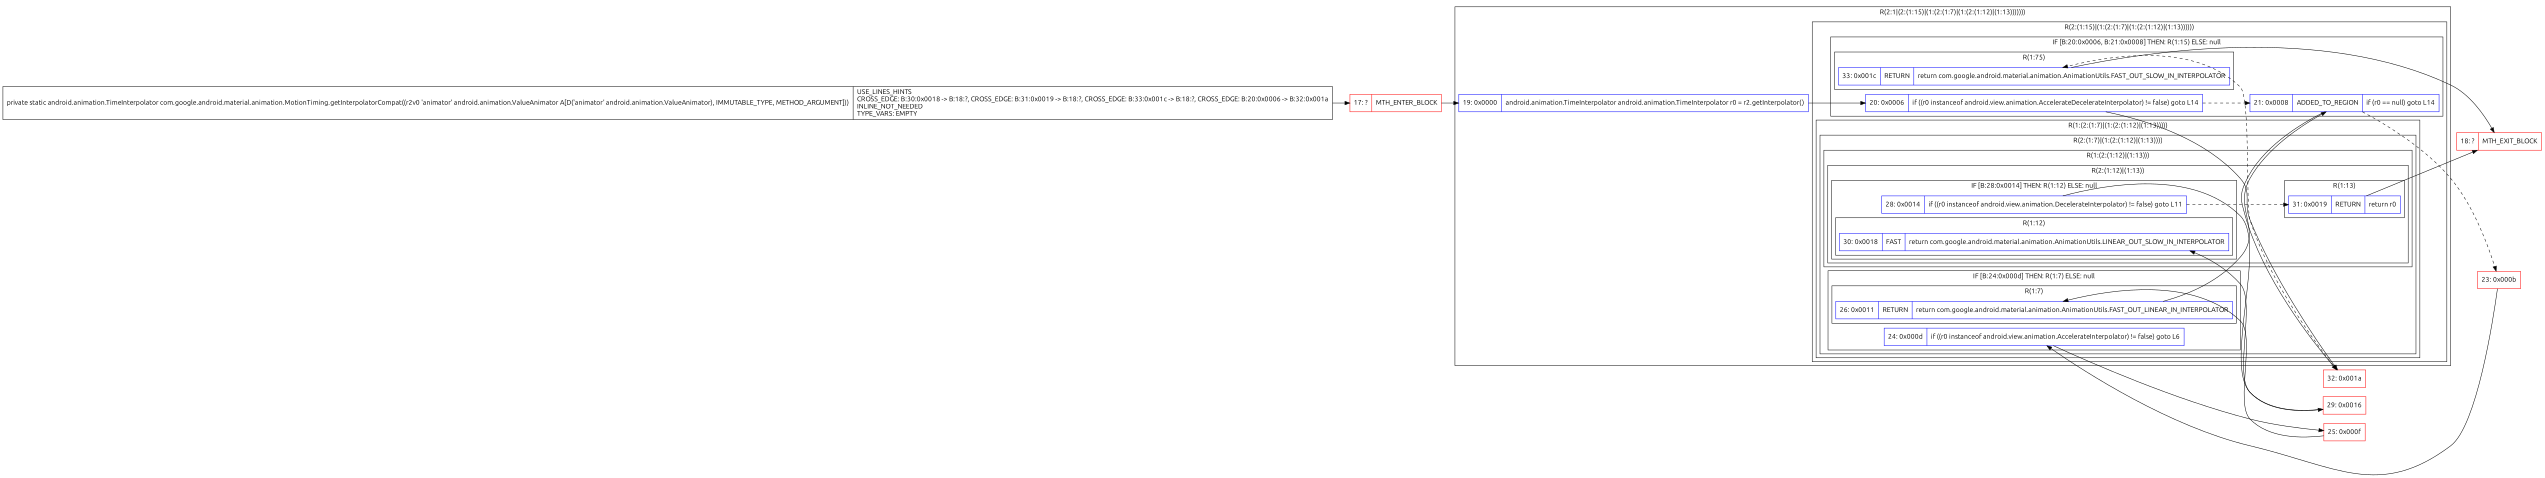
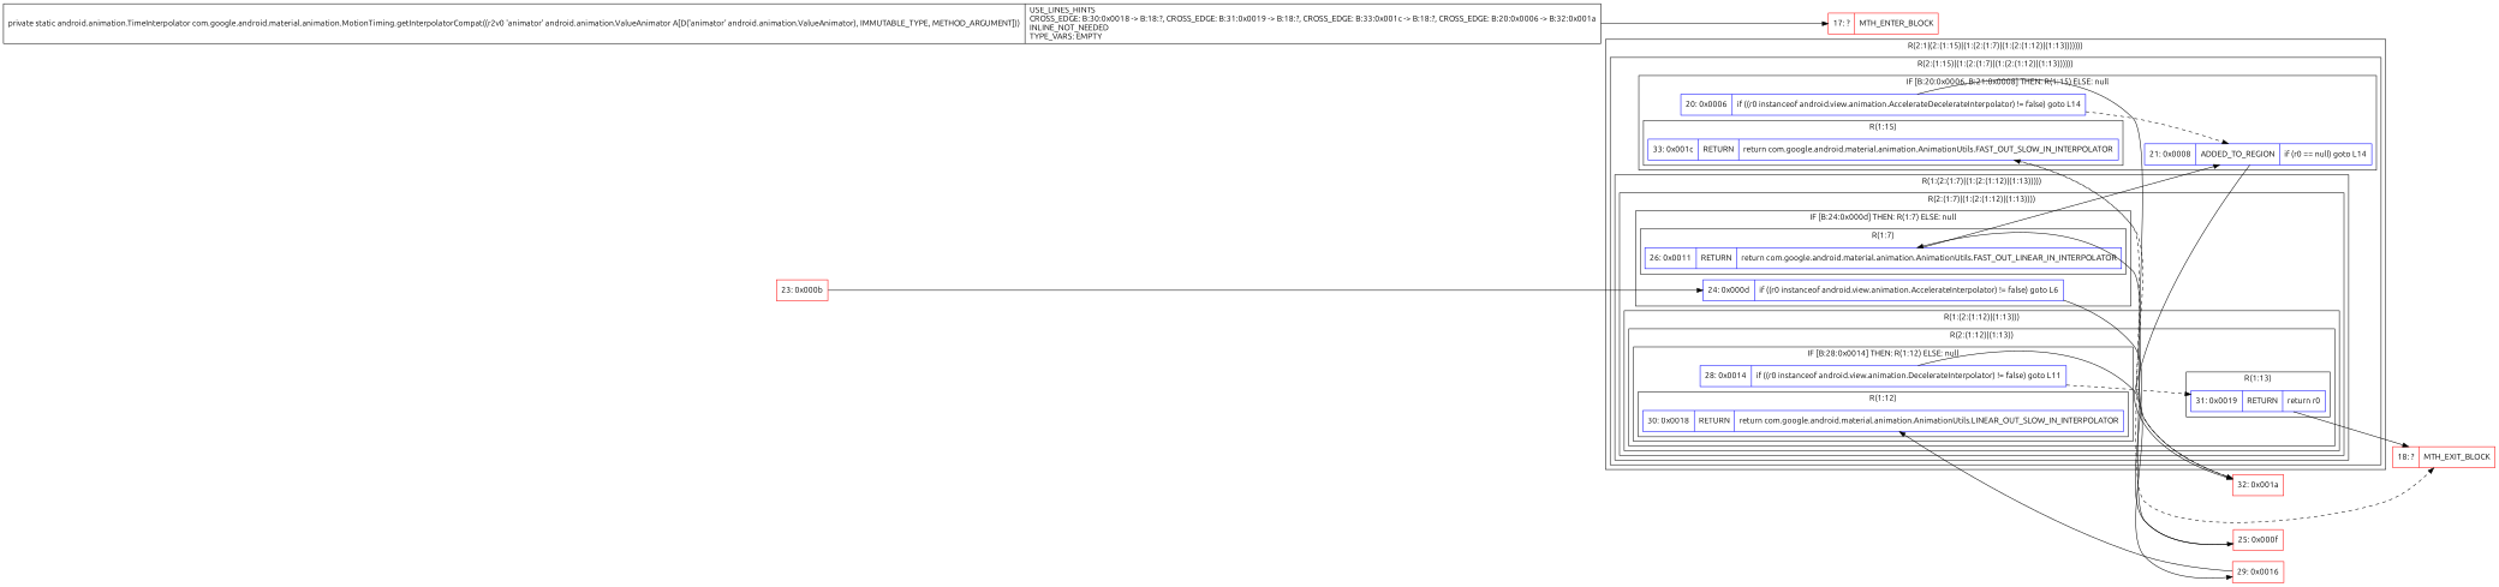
  digraph {
    fontname=Ubuntu
    rankdir=LR
    node [color=blue fontname=Ubuntu shape=record]
    edge [fontname=Ubuntu]
    n1 [label="{33\:\ 0x001c|RETURN\l|return com.google.android.material.animation.AnimationUtils.FAST_OUT_SLOW_IN_INTERPOLATOR\l}"]
    n2 [label="{20\:\ 0x0006|if ((r0 instanceof android.view.animation.AccelerateDecelerateInterpolator) != false) goto L14\l}"]
    n3 [label="{21\:\ 0x0008|ADDED_TO_REGION\l|if (r0 == null) goto L14\l}"]
    n4 [label="{26\:\ 0x0011|RETURN\l|return com.google.android.material.animation.AnimationUtils.FAST_OUT_LINEAR_IN_INTERPOLATOR\l}"]
    n5 [label="{24\:\ 0x000d|if ((r0 instanceof android.view.animation.AccelerateInterpolator) != false) goto L6\l}"]
-   n6 [label="{30\:\ 0x0018|FAST\l|return com.google.android.material.animation.AnimationUtils.LINEAR_OUT_SLOW_IN_INTERPOLATOR\l}"]
+   n6 [label="{30\:\ 0x0018|RETURN\l|return com.google.android.material.animation.AnimationUtils.LINEAR_OUT_SLOW_IN_INTERPOLATOR\l}"]
    n7 [label="{28\:\ 0x0014|if ((r0 instanceof android.view.animation.DecelerateInterpolator) != false) goto L11\l}"]
    n8 [label="{31\:\ 0x0019|RETURN\l|return r0\l}"]
-   n9 [label="{19\:\ 0x0000|android.animation.TimeInterpolator android.animation.TimeInterpolator r0 = r2.getInterpolator()\l}"]
    n10 [color=red label="{18\:\ ?|MTH_EXIT_BLOCK\l}"]
    n11 [color=red label="{32\:\ 0x001a}"]
    n12 [color=red label="{23\:\ 0x000b}"]
    n13 [color=red label="{25\:\ 0x000f}"]
    n14 [color=red label="{29\:\ 0x0016}"]
    n15 [color=red label="{17\:\ ?|MTH_ENTER_BLOCK\l}"]
    n16 [label="{private static android.animation.TimeInterpolator com.google.android.material.animation.MotionTiming.getInterpolatorCompat((r2v0 'animator' android.animation.ValueAnimator A[D('animator' android.animation.ValueAnimator), IMMUTABLE_TYPE, METHOD_ARGUMENT]))  | USE_LINES_HINTS\lCROSS_EDGE: B:30:0x0018 \-\> B:18:?, CROSS_EDGE: B:31:0x0019 \-\> B:18:?, CROSS_EDGE: B:33:0x001c \-\> B:18:?, CROSS_EDGE: B:20:0x0006 \-\> B:32:0x001a\lINLINE_NOT_NEEDED\lTYPE_VARS: EMPTY\l}" color=""]
    subgraph cluster_1 {
      label="R(2:1|(2:(1:15)|(1:(2:(1:7)|(1:(2:(1:12)|(1:13)))))))"
-     n9
      subgraph cluster_2 {
        label="R(2:(1:15)|(1:(2:(1:7)|(1:(2:(1:12)|(1:13))))))"
        subgraph cluster_3 {
          label="IF [B:20:0x0006, B:21:0x0008] THEN: R(1:15) ELSE: null"
          n2
          n3
          subgraph cluster_4 {
-           label="R(1:75)"
+           label="R(1:15)"
            n1
          }
        }
        subgraph cluster_5 {
          label="R(1:(2:(1:7)|(1:(2:(1:12)|(1:13)))))"
          subgraph cluster_6 {
            label="R(2:(1:7)|(1:(2:(1:12)|(1:13))))"
            subgraph cluster_7 {
              label="IF [B:24:0x000d] THEN: R(1:7) ELSE: null"
              n5
              subgraph cluster_8 {
                label="R(1:7)"
                n4
              }
            }
            subgraph cluster_9 {
              label="R(1:(2:(1:12)|(1:13)))"
              subgraph cluster_10 {
                label="R(2:(1:12)|(1:13))"
                subgraph cluster_11 {
                  label="IF [B:28:0x0014] THEN: R(1:12) ELSE: null"
                  n7
                  subgraph cluster_12 {
                    label="R(1:12)"
                    n6
                  }
                }
                subgraph cluster_13 {
                  label="R(1:13)"
                  n8
                }
              }
            }
          }
        }
      }
    }
-   n1 -> n10
+   n1 -> n10 [style=dashed]
    n2 -> n3 [style=dashed]
    n2 -> n11
    n3 -> n11
-   n3 -> n12 [style=dashed]
    n4 -> n3
    n5 -> n13
    n7 -> n8 [style=dashed]
    n7 -> n14
    n8 -> n10
-   n9 -> n2
    n11 -> n1 [style=dashed]
    n12 -> n5
    n13 -> n4
    n14 -> n6
-   n15 -> n9
    n16 -> n15
  }
